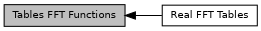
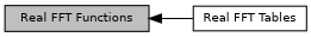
  digraph {
    rankdir=LR
    node [color=black fontname=Helvetica fontsize=10 shape=record style=filled]
-   n1 [fillcolor=grey75 fontcolor=black height=0.2 label="Tables FFT Functions" width=0.4]
+   n1 [fillcolor=grey75 fontcolor=black height=0.2 label="Real FFT Functions" width=0.4]
    n2 [fillcolor=white height=0.2 label="Real FFT Tables" width=0.4]
    n1 -> n2 [dir=back fontname=Helvetica fontsize=10 labelfontname=Helvetica labelfontsize=10 shape=plaintext style=solid]
  }
